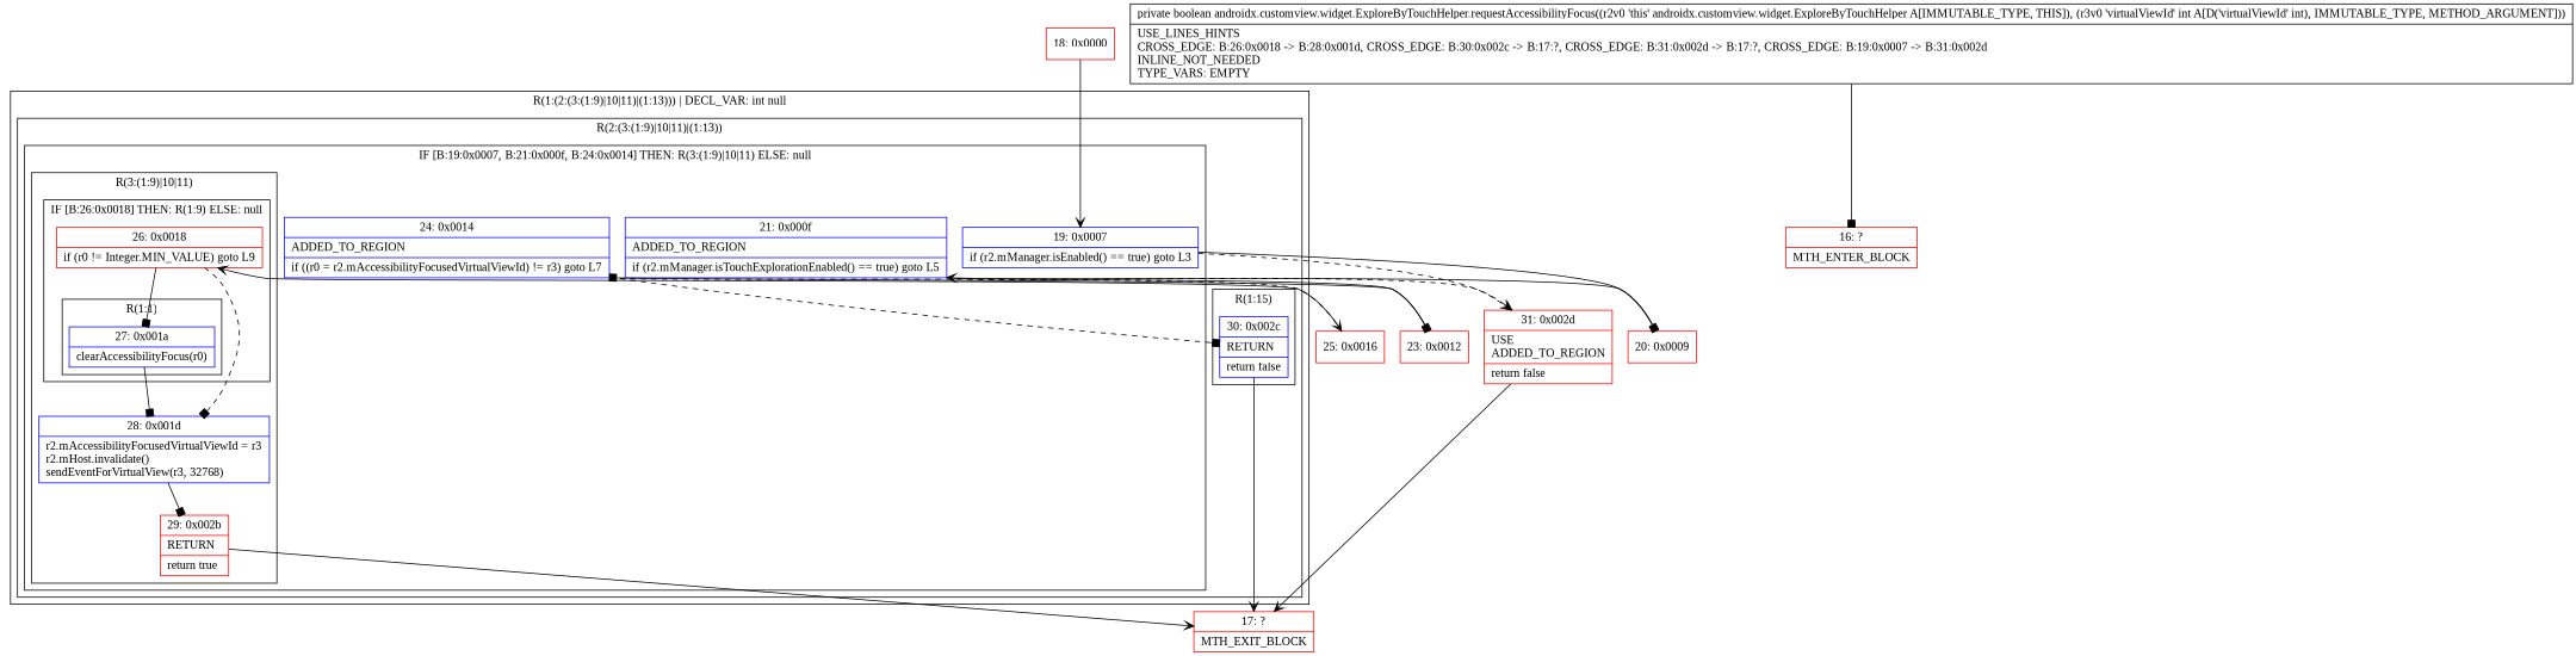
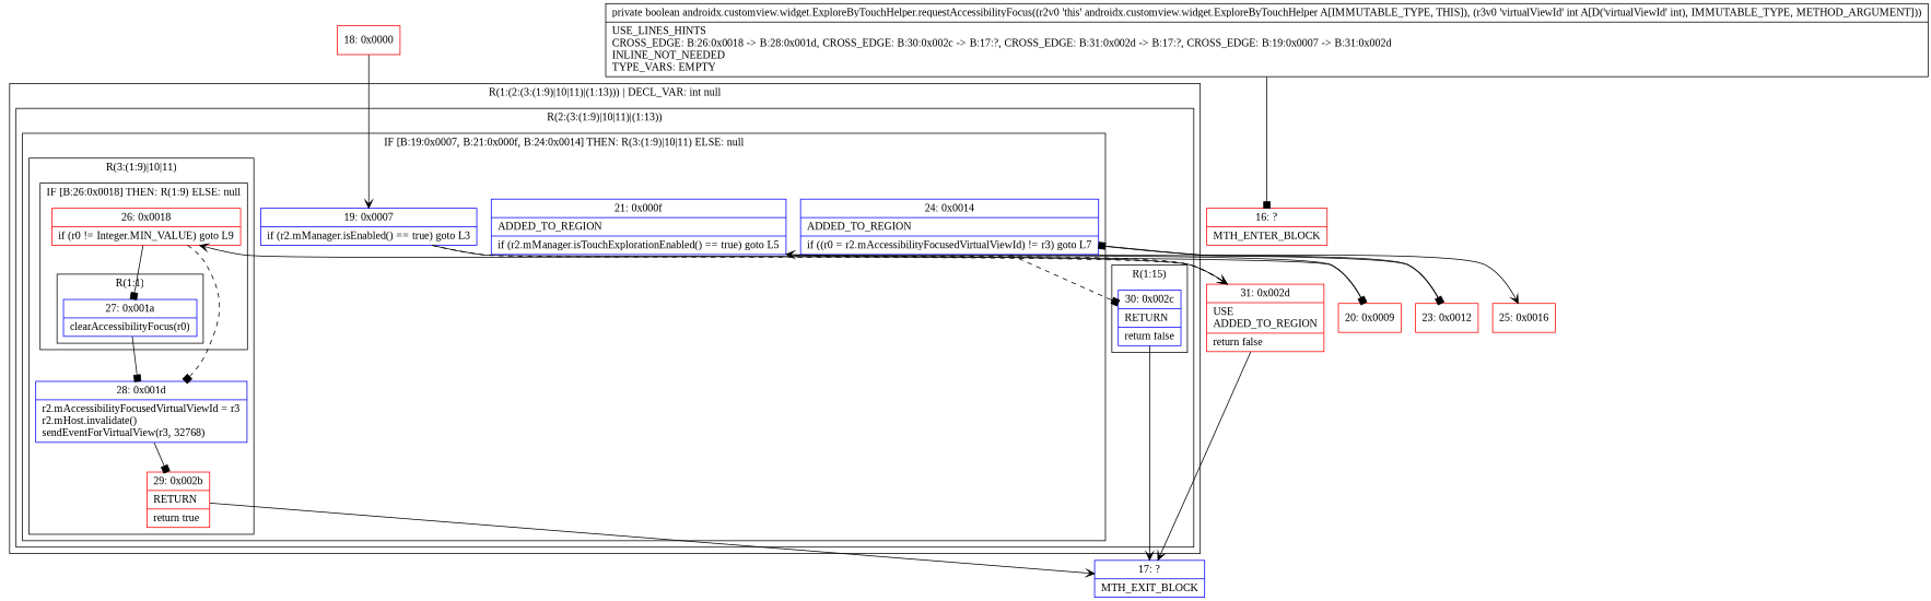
  digraph {
    fontname="Liberation Serif"
    node [color=red fontname="Liberation Serif" shape=record]
    edge [arrowhead=box fontname="Liberation Serif"]
    n1 [color=blue label="{27\:\ 0x001a|clearAccessibilityFocus(r0)\l}"]
    n2 [label="{26\:\ 0x0018|if (r0 != Integer.MIN_VALUE) goto L9\l}"]
    n3 [color=blue label="{28\:\ 0x001d|r2.mAccessibilityFocusedVirtualViewId = r3\lr2.mHost.invalidate()\lsendEventForVirtualView(r3, 32768)\l}"]
    n4 [label="{29\:\ 0x002b|RETURN\l|return true\l}"]
    n5 [color=blue label="{19\:\ 0x0007|if (r2.mManager.isEnabled() == true) goto L3\l}"]
    n6 [color=blue label="{21\:\ 0x000f|ADDED_TO_REGION\l|if (r2.mManager.isTouchExplorationEnabled() == true) goto L5\l}"]
    n7 [color=blue label="{24\:\ 0x0014|ADDED_TO_REGION\l|if ((r0 = r2.mAccessibilityFocusedVirtualViewId) != r3) goto L7\l}"]
    n8 [color=blue label="{30\:\ 0x002c|RETURN\l|return false\l}"]
-   n9 [label="{17\:\ ?|MTH_EXIT_BLOCK\l}"]
+   n9 [color=blue label="{17\:\ ?|MTH_EXIT_BLOCK\l}"]
    n10 [label="{20\:\ 0x0009}"]
    n11 [label="{31\:\ 0x002d|USE\lADDED_TO_REGION\l|return false\l}"]
    n12 [label="{23\:\ 0x0012}"]
    n13 [label="{25\:\ 0x0016}"]
    n14 [label="{16\:\ ?|MTH_ENTER_BLOCK\l}"]
    n15 [label="{18\:\ 0x0000}"]
    n16 [label="{private boolean androidx.customview.widget.ExploreByTouchHelper.requestAccessibilityFocus((r2v0 'this' androidx.customview.widget.ExploreByTouchHelper A[IMMUTABLE_TYPE, THIS]), (r3v0 'virtualViewId' int A[D('virtualViewId' int), IMMUTABLE_TYPE, METHOD_ARGUMENT]))  | USE_LINES_HINTS\lCROSS_EDGE: B:26:0x0018 \-\> B:28:0x001d, CROSS_EDGE: B:30:0x002c \-\> B:17:?, CROSS_EDGE: B:31:0x002d \-\> B:17:?, CROSS_EDGE: B:19:0x0007 \-\> B:31:0x002d\lINLINE_NOT_NEEDED\lTYPE_VARS: EMPTY\l}" color=""]
    subgraph cluster_1 {
      label="R(1:(2:(3:(1:9)|10|11)|(1:13))) | DECL_VAR: int null\l"
      subgraph cluster_2 {
        label="R(2:(3:(1:9)|10|11)|(1:13))"
        subgraph cluster_3 {
          label="IF [B:19:0x0007, B:21:0x000f, B:24:0x0014] THEN: R(3:(1:9)|10|11) ELSE: null"
          n5
          n6
          n7
          subgraph cluster_4 {
            label="R(3:(1:9)|10|11)"
            n3
            n4
            subgraph cluster_5 {
              label="IF [B:26:0x0018] THEN: R(1:9) ELSE: null"
              n2
              subgraph cluster_6 {
                label="R(1:1)"
                n1
              }
            }
          }
        }
        subgraph cluster_7 {
          label="R(1:15)"
          n8
        }
      }
    }
    n1 -> n3
    n2 -> n1
    n2 -> n3 [style=dashed]
    n3 -> n4
    n4 -> n9 [arrowhead=vee]
    n5 -> n10
    n5 -> n11 [arrowhead=vee style=dashed]
    n6 -> n11 [arrowhead=vee style=dashed]
    n6 -> n12
    n7 -> n8 [style=dashed]
-   n7 -> n13 [arrowhead=vee style=dashed]
+   n7 -> n13 [arrowhead=vee]
    n8 -> n9 [arrowhead=vee]
    n10 -> n6 [arrowhead=vee]
    n11 -> n9 [arrowhead=vee]
    n12 -> n7
-   n13 -> n2 [arrowhead=vee]
+   n11 -> n2 [arrowhead=vee]
    n15 -> n5 [arrowhead=vee]
    n16 -> n14
  }
